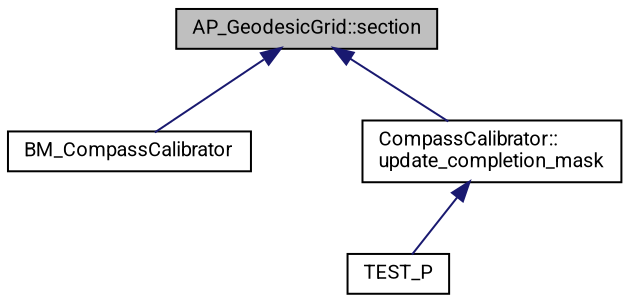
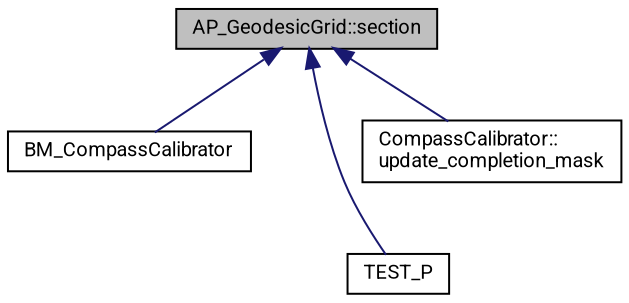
  digraph {
    fontname=Roboto
    rankdir=TB
    node [color=black fillcolor=white fontname=Roboto fontsize=10 shape=record style=filled]
    edge [color=midnightblue dir=back fontname=Roboto fontsize=10 labelfontname=Helvetica labelfontsize=10 style=solid]
    n1 [fillcolor=grey75 fontcolor=black height=0.2 label="AP_GeodesicGrid::section" width=0.4]
    n2 [height=0.2 label=BM_CompassCalibrator width=0.4]
    n3 [height=0.2 label=TEST_P width=0.4]
    n4 [height=0.2 label="CompassCalibrator::\lupdate_completion_mask" width=0.4]
    n1 -> n2
-   n4 -> n3
+   n1 -> n3
    n1 -> n4
  }
